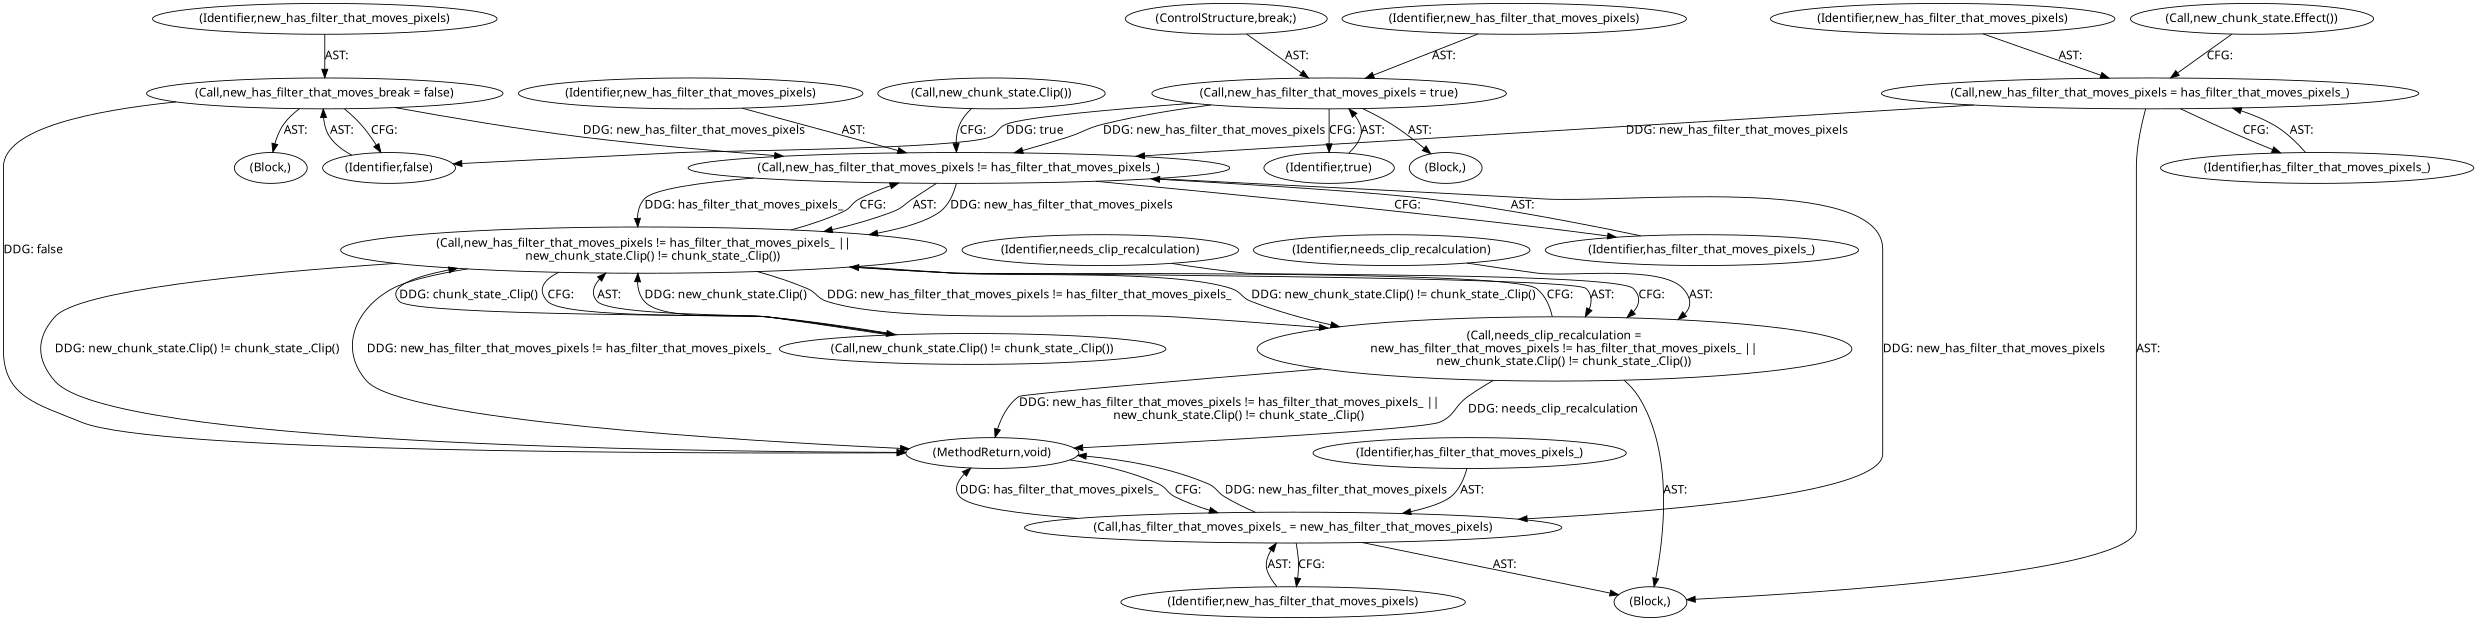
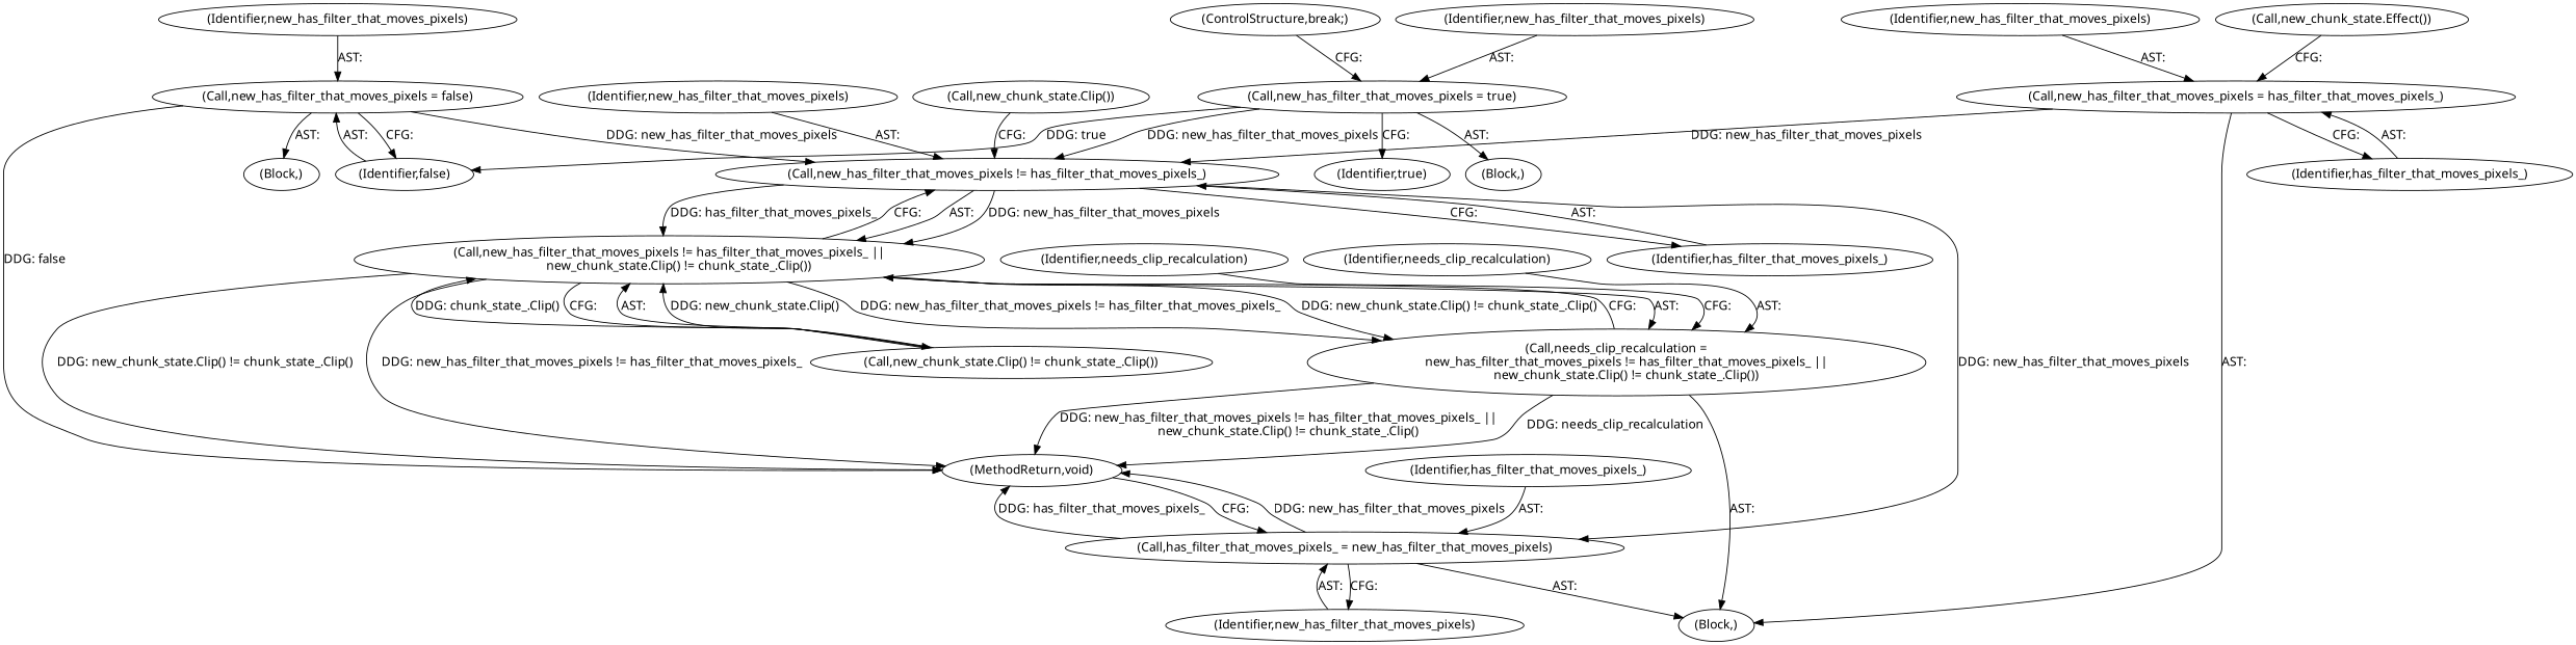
  digraph {
    fontname="Noto Sans"
    node [fontname="Noto Sans"]
    edge [fontname="Noto Sans"]
    n1 [label="(Call,new_has_filter_that_moves_pixels != has_filter_that_moves_pixels_)"]
    n2 [label="(Call,new_has_filter_that_moves_pixels != has_filter_that_moves_pixels_ ||\n      new_chunk_state.Clip() != chunk_state_.Clip())"]
    n3 [label="(Call,has_filter_that_moves_pixels_ = new_has_filter_that_moves_pixels)"]
    n4 [label="(Identifier,has_filter_that_moves_pixels_)"]
    n5 [label="(MethodReturn,void)"]
    n6 [label="(Call,needs_clip_recalculation =\n      new_has_filter_that_moves_pixels != has_filter_that_moves_pixels_ ||\n      new_chunk_state.Clip() != chunk_state_.Clip())"]
    n7 [label="(Call,new_chunk_state.Clip() != chunk_state_.Clip())"]
    n8 [label="(Block,)"]
    n9 [label="(Identifier,new_has_filter_that_moves_pixels)"]
-   n10 [label="(Call,new_has_filter_that_moves_break = false)"]
+   n10 [label="(Call,new_has_filter_that_moves_pixels = false)"]
    n11 [label="(Block,)"]
    n12 [label="(Identifier,false)"]
    n13 [label="(Call,new_has_filter_that_moves_pixels = true)"]
    n14 [label="(Identifier,true)"]
    n15 [label="(Block,)"]
    n16 [label="(Call,new_has_filter_that_moves_pixels = has_filter_that_moves_pixels_)"]
    n17 [label="(Identifier,has_filter_that_moves_pixels_)"]
    n18 [label="(Call,new_chunk_state.Effect())"]
    n19 [label="(Identifier,needs_clip_recalculation)"]
    n20 [label="(Identifier,new_has_filter_that_moves_pixels)"]
    n21 [label="(Identifier,needs_clip_recalculation)"]
    n22 [label="(Identifier,new_has_filter_that_moves_pixels)"]
    n23 [label="(Identifier,new_has_filter_that_moves_pixels)"]
    n24 [label="(Identifier,new_has_filter_that_moves_pixels)"]
    n25 [label="(Call,new_chunk_state.Clip())"]
    n26 [label="(ControlStructure,break;)"]
    n27 [label="(Identifier,has_filter_that_moves_pixels_)"]
    n1 -> n2 [label="AST: "]
    n1 -> n2 [label="DDG: new_has_filter_that_moves_pixels"]
    n1 -> n2 [label="DDG: has_filter_that_moves_pixels_"]
    n1 -> n3 [label="DDG: new_has_filter_that_moves_pixels"]
    n1 -> n4 [label="CFG: "]
    n2 -> n1 [label="CFG: "]
    n2 -> n5 [label="DDG: new_chunk_state.Clip() != chunk_state_.Clip()"]
    n2 -> n5 [label="DDG: new_has_filter_that_moves_pixels != has_filter_that_moves_pixels_"]
    n2 -> n6 [label="AST: "]
    n2 -> n6 [label="DDG: new_has_filter_that_moves_pixels != has_filter_that_moves_pixels_"]
    n2 -> n6 [label="DDG: new_chunk_state.Clip() != chunk_state_.Clip()"]
    n2 -> n7 [label="CFG: "]
    n3 -> n5 [label="DDG: new_has_filter_that_moves_pixels"]
    n3 -> n5 [label="DDG: has_filter_that_moves_pixels_"]
    n3 -> n8 [label="AST: "]
    n3 -> n9 [label="CFG: "]
    n4 -> n1 [label="AST: "]
    n5 -> n3 [label="CFG: "]
    n6 -> n2 [label="CFG: "]
    n6 -> n5 [label="DDG: new_has_filter_that_moves_pixels != has_filter_that_moves_pixels_ ||\n      new_chunk_state.Clip() != chunk_state_.Clip()"]
    n6 -> n5 [label="DDG: needs_clip_recalculation"]
    n6 -> n8 [label="AST: "]
    n7 -> n2 [label="AST: "]
    n7 -> n2 [label="DDG: new_chunk_state.Clip()"]
    n7 -> n2 [label="DDG: chunk_state_.Clip()"]
    n9 -> n3 [label="AST: "]
    n10 -> n1 [label="DDG: new_has_filter_that_moves_pixels"]
    n10 -> n5 [label="DDG: false"]
    n10 -> n11 [label="AST: "]
    n10 -> n12 [label="CFG: "]
    n12 -> n10 [label="AST: "]
    n13 -> n1 [label="DDG: new_has_filter_that_moves_pixels"]
    n13 -> n12 [label="DDG: true"]
    n13 -> n14 [label="CFG: "]
    n13 -> n15 [label="AST: "]
-   n14 -> n13 [label="AST: "]
    n16 -> n1 [label="DDG: new_has_filter_that_moves_pixels"]
    n16 -> n8 [label="AST: "]
    n16 -> n17 [label="CFG: "]
    n17 -> n16 [label="AST: "]
    n18 -> n16 [label="CFG: "]
    n19 -> n6 [label="CFG: "]
    n20 -> n16 [label="AST: "]
    n21 -> n6 [label="AST: "]
    n22 -> n1 [label="AST: "]
    n23 -> n10 [label="AST: "]
    n24 -> n13 [label="AST: "]
    n25 -> n1 [label="CFG: "]
-   n26 -> n13 [label="AST: "]
+   n26 -> n13 [label="CFG: "]
    n27 -> n3 [label="AST: "]
  }
